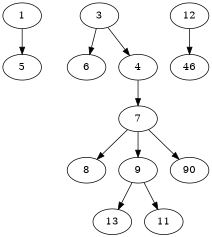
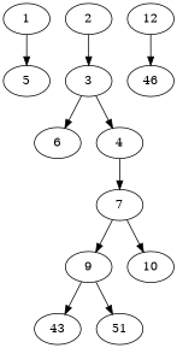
  digraph {
    node [alpha=0.02]
    1 [expect_size=136003399227435728]
    5 [alpha=0.12 expect_size=1026813073827790]
    6 [expect_size=538836100310435]
+   2 [alpha=0.06 expect_size=93477287810771714048]
    3 [alpha=0.05 expect_size=25552561443950297088]
    4 [alpha=0.03 expect_size=7098112841766562]
    7 [alpha=0.03 expect_size=4141117985108456]
-   8 [alpha=0.04 expect_size=7209829406490073]
    9 [alpha=0.20 expect_size=105268456392619856]
-   10 [alpha=0.04 expect_size=153759329228932128 label=90]
-   13 [alpha=0.18 expect_size=1819085609470627]
-   11 [alpha=0.20 expect_size=325762382440229]
+   10 [alpha=0.04 expect_size=153759329228932128]
+   13 [alpha=0.18 expect_size=1819085609470627 label=43]
+   11 [alpha=0.20 expect_size=325762382440229 label=51]
    12 [expect_size=215005271388567109632]
    n14 [alpha=0.11 expect_size=5724400380503130112 label=46]
    1 -> 5
+   2 -> 3
    3 -> 6
    3 -> 4
    4 -> 7
-   7 -> 8
    7 -> 9
    7 -> 10
    9 -> 13
    9 -> 11
    12 -> n14
  }
